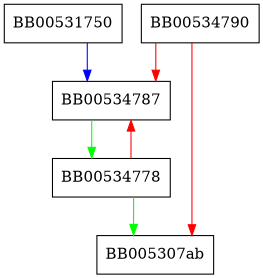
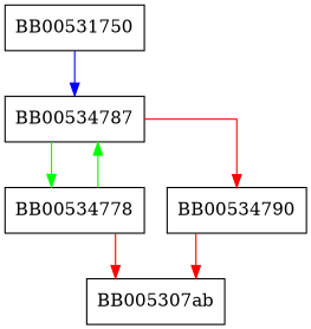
  digraph {
    splines=ortho
    node [shape=box]
    edge [color=red]
    n1 [label=BB00531750]
    BB00534787
    BB00534778
    BB00534790
    n5 [label=BB005307ab]
    n1 -> BB00534787 [color=blue]
    BB00534787 -> BB00534778 [color=green]
-   BB00534790 -> BB00534787
-   BB00534778 -> BB00534787
-   BB00534778 -> n5 [color=green]
+   BB00534787 -> BB00534790
+   BB00534778 -> BB00534787 [color=green]
+   BB00534778 -> n5
    BB00534790 -> n5
  }
